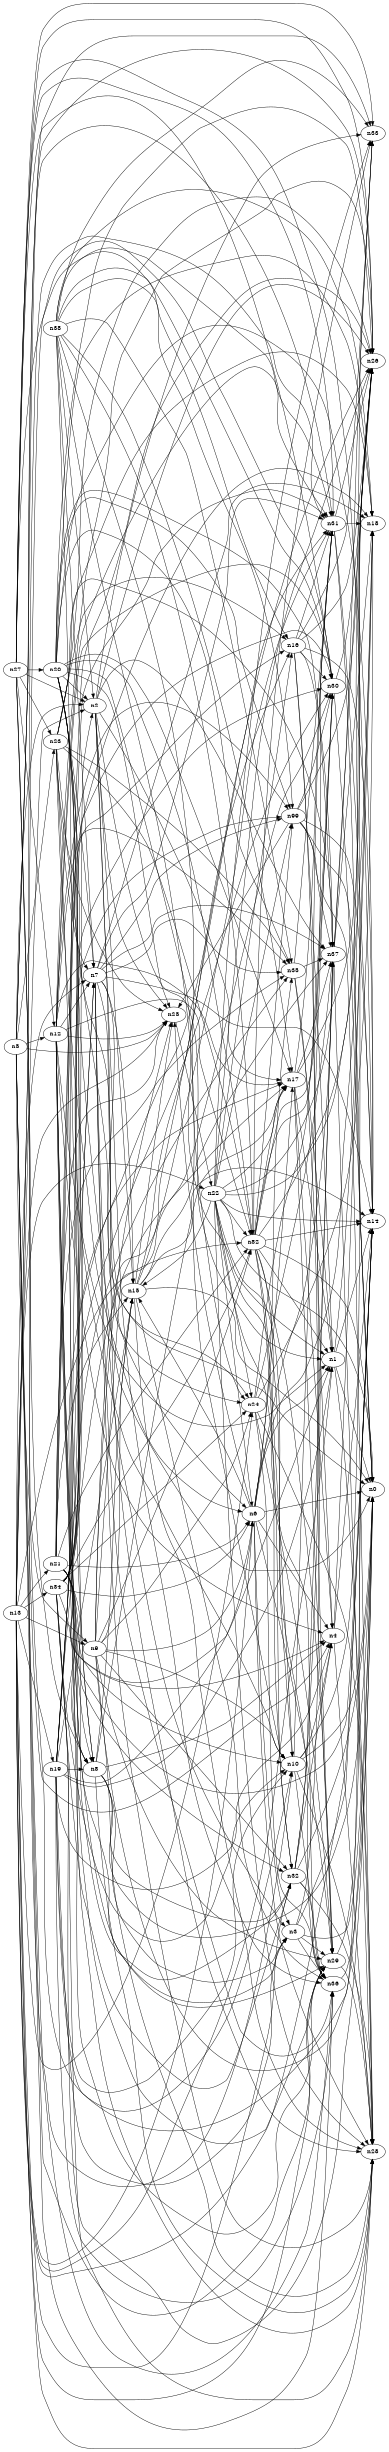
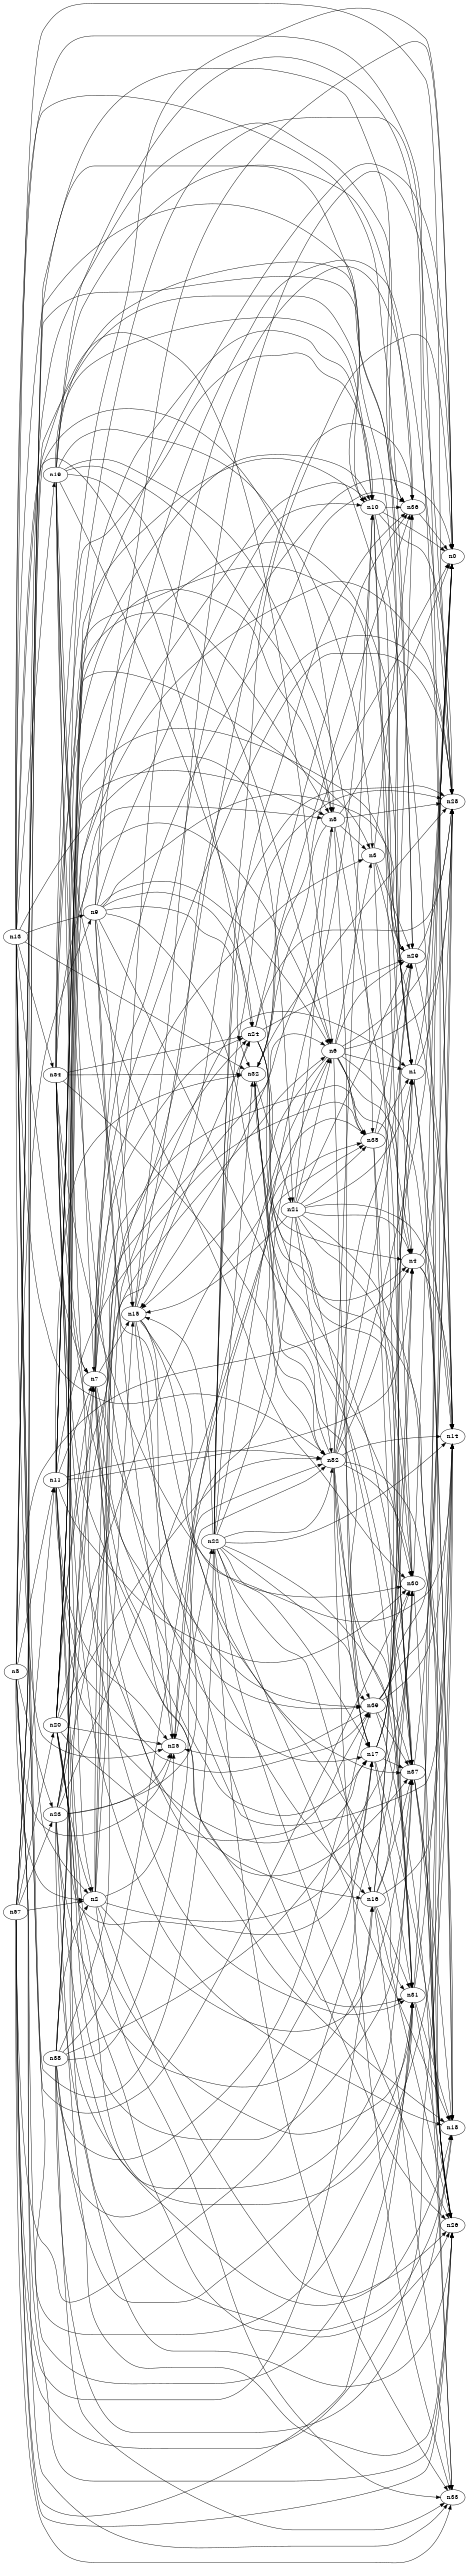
  digraph {
    rankdir=LR
    n1
    n0
    n14
    n18
    n28
    n2
    n26
    n15
    n17
    n25
    n33
    n36
    n37
    n31
    n29
    n4
    n22
    n3
    n5
    n9
    n10
-   n11 [label=n12]
+   n11
    n23
    n6
    n24
    n32
    n12 [label=n82]
    n16
    n30
    n35
    n7
-   n39 [label=n99]
+   n39
    n8
    n13
    n19
    n21
    n34
    n20
-   n27
+   n27 [label=n57]
    n38
    n1 -> n0
    n1 -> n14
    n1 -> n18
    n1 -> n28
    n2 -> n1
    n2 -> n28
    n2 -> n26
    n2 -> n15
    n2 -> n17
    n2 -> n25
    n2 -> n33
    n2 -> n36
    n2 -> n37
    n15 -> n0
    n15 -> n14
    n15 -> n28
    n15 -> n26
    n15 -> n25
    n15 -> n36
    n15 -> n37
    n15 -> n31
    n17 -> n1
    n17 -> n26
    n17 -> n37
    n17 -> n31
    n17 -> n29
    n17 -> n4
    n25 -> n22
    n36 -> n0
    n37 -> n18
    n37 -> n28
    n37 -> n26
    n37 -> n33
    n31 -> n0
    n31 -> n14
    n31 -> n18
    n31 -> n26
    n29 -> n14
    n29 -> n28
    n4 -> n14
    n4 -> n18
    n4 -> n28
    n22 -> n0
    n22 -> n14
    n22 -> n18
    n22 -> n28
    n22 -> n26
    n22 -> n15
    n22 -> n17
    n22 -> n33
    n22 -> n36
    n22 -> n37
    n22 -> n10
    n22 -> n6
    n22 -> n24
    n22 -> n32
    n22 -> n12
    n22 -> n16
    n22 -> n39
-   n3 -> n0
    n3 -> n14
    n3 -> n36
    n3 -> n37
    n3 -> n29
    n5 -> n2
    n5 -> n26
    n5 -> n25
    n5 -> n33
    n5 -> n36
    n5 -> n31
    n5 -> n29
    n5 -> n4
    n5 -> n9
    n5 -> n10
    n5 -> n11
    n5 -> n23
    n9 -> n0
    n9 -> n28
    n9 -> n15
    n9 -> n25
    n9 -> n29
    n9 -> n10
    n9 -> n6
    n9 -> n24
    n9 -> n32
    n9 -> n12
    n9 -> n16
    n9 -> n30
    n10 -> n0
    n10 -> n28
    n10 -> n26
    n10 -> n36
    n10 -> n4
    n10 -> n30
    n11 -> n1
    n11 -> n26
    n11 -> n17
    n11 -> n25
    n11 -> n31
    n11 -> n29
    n11 -> n4
    n11 -> n3
    n11 -> n10
    n11 -> n32
    n11 -> n12
    n11 -> n30
    n11 -> n35
    n11 -> n7
    n11 -> n39
    n11 -> n8
    n23 -> n18
    n23 -> n28
    n23 -> n26
    n23 -> n25
    n23 -> n37
    n23 -> n6
    n23 -> n24
    n23 -> n12
    n23 -> n16
    n23 -> n35
    n23 -> n7
    n6 -> n1
    n6 -> n0
    n6 -> n28
    n6 -> n26
    n6 -> n15
    n6 -> n17
    n6 -> n25
    n6 -> n37
    n6 -> n29
    n6 -> n4
    n6 -> n3
    n6 -> n35
    n24 -> n18
    n24 -> n28
    n24 -> n36
    n24 -> n37
    n24 -> n29
    n24 -> n30
    n32 -> n0
    n32 -> n28
    n32 -> n36
    n32 -> n37
    n32 -> n31
    n32 -> n4
    n12 -> n1
    n12 -> n0
    n12 -> n14
    n12 -> n26
    n12 -> n17
    n12 -> n33
    n12 -> n36
    n12 -> n31
    n12 -> n29
    n12 -> n10
    n12 -> n32
    n12 -> n30
    n12 -> n39
    n16 -> n1
    n16 -> n14
    n16 -> n26
    n16 -> n33
    n16 -> n37
    n16 -> n31
    n16 -> n4
    n16 -> n30
    n30 -> n0
    n30 -> n26
    n35 -> n1
    n35 -> n37
    n35 -> n31
    n35 -> n29
    n7 -> n0
    n7 -> n14
    n7 -> n18
    n7 -> n28
    n7 -> n15
    n7 -> n36
    n7 -> n37
    n7 -> n31
    n7 -> n3
    n7 -> n24
    n7 -> n35
    n7 -> n39
    n39 -> n0
    n39 -> n14
    n39 -> n28
    n39 -> n25
    n39 -> n33
    n39 -> n37
    n39 -> n30
    n8 -> n0
    n8 -> n28
    n8 -> n15
    n8 -> n17
    n8 -> n4
    n8 -> n3
    n8 -> n32
    n13 -> n1
    n13 -> n14
    n13 -> n28
    n13 -> n2
    n13 -> n25
    n13 -> n31
    n13 -> n29
    n13 -> n22
    n13 -> n9
    n13 -> n6
    n13 -> n24
    n13 -> n32
    n13 -> n12
    n13 -> n30
    n13 -> n7
    n13 -> n19
    n13 -> n21
    n13 -> n34
    n19 -> n1
    n19 -> n14
    n19 -> n15
    n19 -> n17
    n19 -> n36
    n19 -> n31
    n19 -> n4
    n19 -> n3
    n19 -> n10
    n19 -> n6
    n19 -> n30
    n19 -> n35
    n19 -> n7
    n19 -> n8
    n21 -> n1
    n21 -> n14
    n21 -> n26
    n21 -> n15
    n21 -> n25
    n21 -> n31
    n21 -> n29
    n21 -> n4
    n21 -> n6
-   n21 -> n32
+   n32 -> n21
    n21 -> n12
    n21 -> n30
    n21 -> n35
    n21 -> n8
    n34 -> n0
    n34 -> n18
    n34 -> n28
    n34 -> n2
    n34 -> n17
    n34 -> n10
    n34 -> n6
    n34 -> n24
    n34 -> n32
    n34 -> n12
    n34 -> n16
    n34 -> n30
    n34 -> n7
    n34 -> n39
    n34 -> n8
    n20 -> n1
    n20 -> n0
    n20 -> n14
    n20 -> n18
    n20 -> n2
    n20 -> n26
    n20 -> n17
    n20 -> n25
    n20 -> n37
    n20 -> n29
    n20 -> n10
    n20 -> n6
    n20 -> n12
    n20 -> n35
    n20 -> n7
    n20 -> n39
    n20 -> n8
    n27 -> n14
    n27 -> n2
    n27 -> n26
    n27 -> n33
    n27 -> n36
    n27 -> n31
    n27 -> n10
    n27 -> n11
    n27 -> n23
    n27 -> n16
    n27 -> n30
    n27 -> n8
    n27 -> n20
    n38 -> n18
    n38 -> n2
    n38 -> n17
    n38 -> n33
    n38 -> n31
    n38 -> n10
    n38 -> n24
    n38 -> n12
    n38 -> n30
    n38 -> n35
    n38 -> n7
    n38 -> n39
    n38 -> n8
  }
